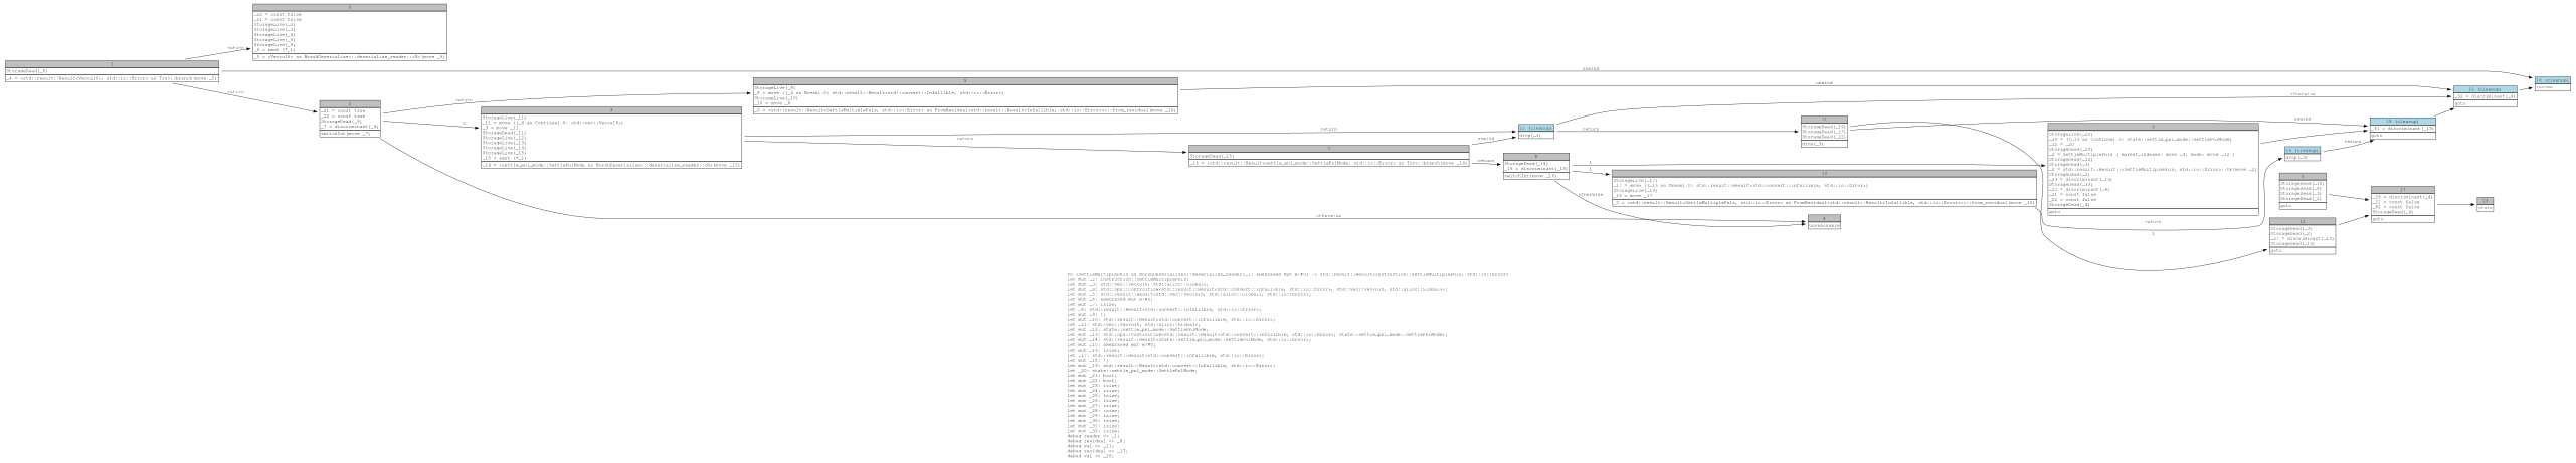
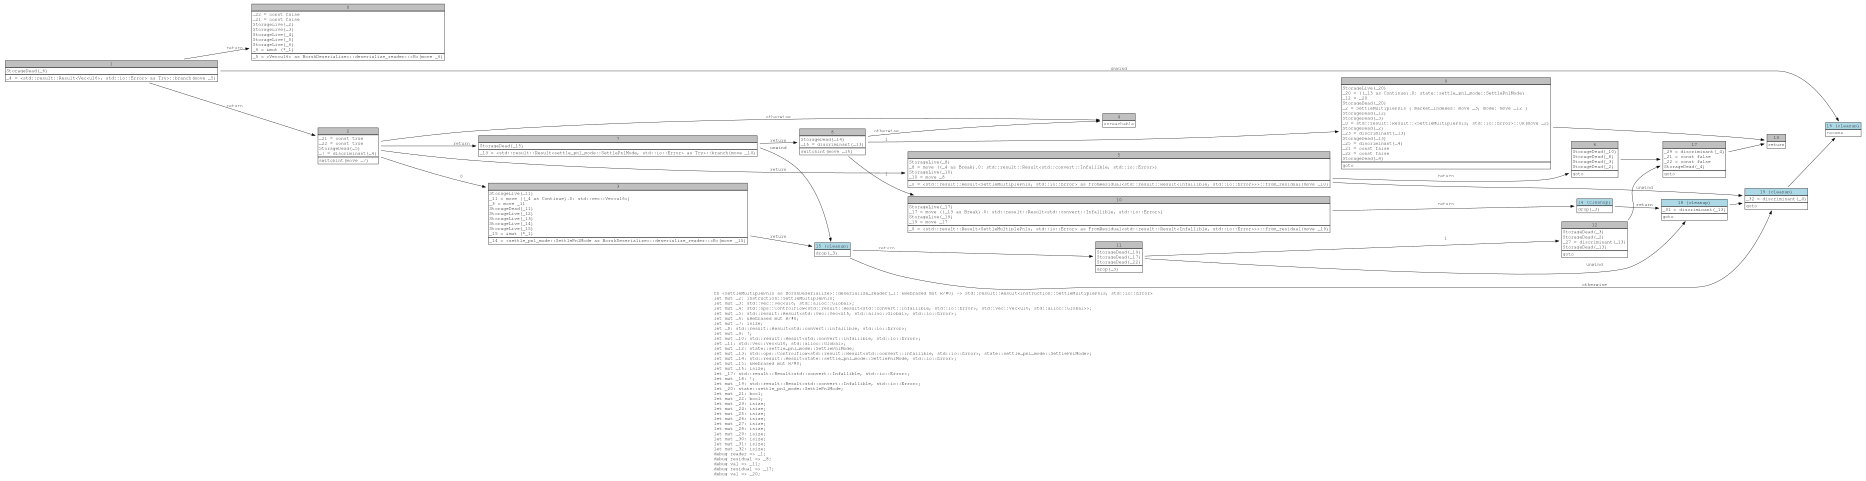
  digraph {
    fontname="Courier, monospace"
    label=<fn &lt;SettleMultiplePnls as BorshDeserialize&gt;::deserialize_reader(_1: &amp;ReErased mut R/#0) -&gt; std::result::Result&lt;instruction::SettleMultiplePnls, std::io::Error&gt;<br align="left"/>let mut _2: instruction::SettleMultiplePnls;<br align="left"/>let mut _3: std::vec::Vec&lt;u16, std::alloc::Global&gt;;<br align="left"/>let mut _4: std::ops::ControlFlow&lt;std::result::Result&lt;std::convert::Infallible, std::io::Error&gt;, std::vec::Vec&lt;u16, std::alloc::Global&gt;&gt;;<br align="left"/>let mut _5: std::result::Result&lt;std::vec::Vec&lt;u16, std::alloc::Global&gt;, std::io::Error&gt;;<br align="left"/>let mut _6: &amp;ReErased mut R/#0;<br align="left"/>let mut _7: isize;<br align="left"/>let _8: std::result::Result&lt;std::convert::Infallible, std::io::Error&gt;;<br align="left"/>let mut _9: !;<br align="left"/>let mut _10: std::result::Result&lt;std::convert::Infallible, std::io::Error&gt;;<br align="left"/>let _11: std::vec::Vec&lt;u16, std::alloc::Global&gt;;<br align="left"/>let mut _12: state::settle_pnl_mode::SettlePnlMode;<br align="left"/>let mut _13: std::ops::ControlFlow&lt;std::result::Result&lt;std::convert::Infallible, std::io::Error&gt;, state::settle_pnl_mode::SettlePnlMode&gt;;<br align="left"/>let mut _14: std::result::Result&lt;state::settle_pnl_mode::SettlePnlMode, std::io::Error&gt;;<br align="left"/>let mut _15: &amp;ReErased mut R/#0;<br align="left"/>let mut _16: isize;<br align="left"/>let _17: std::result::Result&lt;std::convert::Infallible, std::io::Error&gt;;<br align="left"/>let mut _18: !;<br align="left"/>let mut _19: std::result::Result&lt;std::convert::Infallible, std::io::Error&gt;;<br align="left"/>let _20: state::settle_pnl_mode::SettlePnlMode;<br align="left"/>let mut _21: bool;<br align="left"/>let mut _22: bool;<br align="left"/>let mut _23: isize;<br align="left"/>let mut _24: isize;<br align="left"/>let mut _25: isize;<br align="left"/>let mut _26: isize;<br align="left"/>let mut _27: isize;<br align="left"/>let mut _28: isize;<br align="left"/>let mut _29: isize;<br align="left"/>let mut _30: isize;<br align="left"/>let mut _31: isize;<br align="left"/>let mut _32: isize;<br align="left"/>debug reader =&gt; _1;<br align="left"/>debug residual =&gt; _8;<br align="left"/>debug val =&gt; _11;<br align="left"/>debug residual =&gt; _17;<br align="left"/>debug val =&gt; _20;<br align="left"/>>
    rankdir=LR
    node [fontname="Courier, monospace" shape=none]
    edge [fontname="Courier, monospace"]
    n1 [label=<<table border="0" cellborder="1" cellspacing="0"><tr><td bgcolor="gray" align="center" colspan="1">0</td></tr><tr><td align="left" balign="left">_22 = const false<br/>_21 = const false<br/>StorageLive(_2)<br/>StorageLive(_3)<br/>StorageLive(_4)<br/>StorageLive(_5)<br/>StorageLive(_6)<br/>_6 = &amp;mut (*_1)<br/></td></tr><tr><td align="left">_5 = &lt;Vec&lt;u16&gt; as BorshDeserialize&gt;::deserialize_reader::&lt;R&gt;(move _6)</td></tr></table>>]
    n2 [label=<<table border="0" cellborder="1" cellspacing="0"><tr><td bgcolor="gray" align="center" colspan="1">1</td></tr><tr><td align="left" balign="left">StorageDead(_6)<br/></td></tr><tr><td align="left">_4 = &lt;std::result::Result&lt;Vec&lt;u16&gt;, std::io::Error&gt; as Try&gt;::branch(move _5)</td></tr></table>>]
    n3 [label=<<table border="0" cellborder="1" cellspacing="0"><tr><td bgcolor="gray" align="center" colspan="1">2</td></tr><tr><td align="left" balign="left">_21 = const true<br/>_22 = const true<br/>StorageDead(_5)<br/>_7 = discriminant(_4)<br/></td></tr><tr><td align="left">switchInt(move _7)</td></tr></table>>]
    n4 [label=<<table border="0" cellborder="1" cellspacing="0"><tr><td bgcolor="lightblue" align="center" colspan="1">16 (cleanup)</td></tr><tr><td align="left">resume</td></tr></table>>]
    n5 [label=<<table border="0" cellborder="1" cellspacing="0"><tr><td bgcolor="gray" align="center" colspan="1">3</td></tr><tr><td align="left" balign="left">StorageLive(_11)<br/>_11 = move ((_4 as Continue).0: std::vec::Vec&lt;u16&gt;)<br/>_3 = move _11<br/>StorageDead(_11)<br/>StorageLive(_12)<br/>StorageLive(_13)<br/>StorageLive(_14)<br/>StorageLive(_15)<br/>_15 = &amp;mut (*_1)<br/></td></tr><tr><td align="left">_14 = &lt;settle_pnl_mode::SettlePnlMode as BorshDeserialize&gt;::deserialize_reader::&lt;R&gt;(move _15)</td></tr></table>>]
    n6 [label=<<table border="0" cellborder="1" cellspacing="0"><tr><td bgcolor="gray" align="center" colspan="1">4</td></tr><tr><td align="left">unreachable</td></tr></table>>]
    n7 [label=<<table border="0" cellborder="1" cellspacing="0"><tr><td bgcolor="gray" align="center" colspan="1">5</td></tr><tr><td align="left" balign="left">StorageLive(_8)<br/>_8 = move ((_4 as Break).0: std::result::Result&lt;std::convert::Infallible, std::io::Error&gt;)<br/>StorageLive(_10)<br/>_10 = move _8<br/></td></tr><tr><td align="left">_0 = &lt;std::result::Result&lt;SettleMultiplePnls, std::io::Error&gt; as FromResidual&lt;std::result::Result&lt;Infallible, std::io::Error&gt;&gt;&gt;::from_residual(move _10)</td></tr></table>>]
    n8 [label=<<table border="0" cellborder="1" cellspacing="0"><tr><td bgcolor="gray" align="center" colspan="1">7</td></tr><tr><td align="left" balign="left">StorageDead(_15)<br/></td></tr><tr><td align="left">_13 = &lt;std::result::Result&lt;settle_pnl_mode::SettlePnlMode, std::io::Error&gt; as Try&gt;::branch(move _14)</td></tr></table>>]
    n9 [label=<<table border="0" cellborder="1" cellspacing="0"><tr><td bgcolor="lightblue" align="center" colspan="1">15 (cleanup)</td></tr><tr><td align="left">drop(_3)</td></tr></table>>]
    n10 [label=<<table border="0" cellborder="1" cellspacing="0"><tr><td bgcolor="gray" align="center" colspan="1">6</td></tr><tr><td align="left" balign="left">StorageDead(_10)<br/>StorageDead(_8)<br/>StorageDead(_3)<br/>StorageDead(_2)<br/></td></tr><tr><td align="left">goto</td></tr></table>>]
    n11 [label=<<table border="0" cellborder="1" cellspacing="0"><tr><td bgcolor="lightblue" align="center" colspan="1">19 (cleanup)</td></tr><tr><td align="left" balign="left">_32 = discriminant(_4)<br/></td></tr><tr><td align="left">goto</td></tr></table>>]
    n12 [label=<<table border="0" cellborder="1" cellspacing="0"><tr><td bgcolor="gray" align="center" colspan="1">8</td></tr><tr><td align="left" balign="left">StorageDead(_14)<br/>_16 = discriminant(_13)<br/></td></tr><tr><td align="left">switchInt(move _16)</td></tr></table>>]
    n13 [label=<<table border="0" cellborder="1" cellspacing="0"><tr><td bgcolor="gray" align="center" colspan="1">11</td></tr><tr><td align="left" balign="left">StorageDead(_19)<br/>StorageDead(_17)<br/>StorageDead(_22)<br/></td></tr><tr><td align="left">drop(_3)</td></tr></table>>]
-   n14 [label=<<table border="0" cellborder="1" cellspacing="0"><tr><td bgcolor="gray" align="center" colspan="1">17</td></tr><tr><td align="left" balign="left">_29 = discriminant(_4)<br/>_21 = const false<br/>_82 = const false<br/>StorageDead(_4)<br/></td></tr><tr><td align="left">goto</td></tr></table>>]
-   n15 [label=<<table border="0" cellborder="1" cellspacing="0"><tr><td bgcolor="gray" align="center" colspan="1">13</td></tr><tr><td align="left">state</td></tr></table>>]
+   n14 [label=<<table border="0" cellborder="1" cellspacing="0"><tr><td bgcolor="gray" align="center" colspan="1">17</td></tr><tr><td align="left" balign="left">_29 = discriminant(_4)<br/>_21 = const false<br/>_22 = const false<br/>StorageDead(_4)<br/></td></tr><tr><td align="left">goto</td></tr></table>>]
+   n15 [label=<<table border="0" cellborder="1" cellspacing="0"><tr><td bgcolor="gray" align="center" colspan="1">13</td></tr><tr><td align="left">return</td></tr></table>>]
    n16 [label=<<table border="0" cellborder="1" cellspacing="0"><tr><td bgcolor="gray" align="center" colspan="1">9</td></tr><tr><td align="left" balign="left">StorageLive(_20)<br/>_20 = ((_13 as Continue).0: state::settle_pnl_mode::SettlePnlMode)<br/>_12 = _20<br/>StorageDead(_20)<br/>_2 = SettleMultiplePnls { market_indexes: move _3, mode: move _12 }<br/>StorageDead(_12)<br/>StorageDead(_3)<br/>_0 = std::result::Result::&lt;SettleMultiplePnls, std::io::Error&gt;::Ok(move _2)<br/>StorageDead(_2)<br/>_23 = discriminant(_13)<br/>StorageDead(_13)<br/>_25 = discriminant(_4)<br/>_21 = const false<br/>_22 = const false<br/>StorageDead(_4)<br/></td></tr><tr><td align="left">goto</td></tr></table>>]
    n17 [label=<<table border="0" cellborder="1" cellspacing="0"><tr><td bgcolor="gray" align="center" colspan="1">10</td></tr><tr><td align="left" balign="left">StorageLive(_17)<br/>_17 = move ((_13 as Break).0: std::result::Result&lt;std::convert::Infallible, std::io::Error&gt;)<br/>StorageLive(_19)<br/>_19 = move _17<br/></td></tr><tr><td align="left">_0 = &lt;std::result::Result&lt;SettleMultiplePnls, std::io::Error&gt; as FromResidual&lt;std::result::Result&lt;Infallible, std::io::Error&gt;&gt;&gt;::from_residual(move _19)</td></tr></table>>]
    n18 [label=<<table border="0" cellborder="1" cellspacing="0"><tr><td bgcolor="lightblue" align="center" colspan="1">14 (cleanup)</td></tr><tr><td align="left">drop(_3)</td></tr></table>>]
    n19 [label=<<table border="0" cellborder="1" cellspacing="0"><tr><td bgcolor="gray" align="center" colspan="1">12</td></tr><tr><td align="left" balign="left">StorageDead(_3)<br/>StorageDead(_2)<br/>_27 = discriminant(_13)<br/>StorageDead(_13)<br/></td></tr><tr><td align="left">goto</td></tr></table>>]
    n20 [label=<<table border="0" cellborder="1" cellspacing="0"><tr><td bgcolor="lightblue" align="center" colspan="1">18 (cleanup)</td></tr><tr><td align="left" balign="left">_31 = discriminant(_13)<br/></td></tr><tr><td align="left">goto</td></tr></table>>]
    n2 -> n1 [label=return]
    n2 -> n3 [label=return]
    n2 -> n4 [label=unwind]
    n3 -> n5 [label=0]
    n3 -> n6 [label=otherwise]
    n3 -> n7 [label=return]
-   n5 -> n8 [label=return]
+   n3 -> n8 [label=return]
    n5 -> n9 [label=return]
+   n7 -> n10 [label=return]
    n7 -> n11 [label=unwind]
    n8 -> n9 [label=unwind]
    n8 -> n12 [label=return]
    n9 -> n11 [label=otherwise]
    n9 -> n13 [label=return]
    n10 -> n14
    n11 -> n4
    n12 -> n6 [label=otherwise]
    n12 -> n16 [label=1]
    n12 -> n17 [label=1]
    n13 -> n19 [label=1]
    n13 -> n20 [label=unwind]
    n14 -> n15
-   n16 -> n20
+   n16 -> n15
    n17 -> n18 [label=return]
    n18 -> n20 [label=return]
    n19 -> n14
    n20 -> n11
  }
